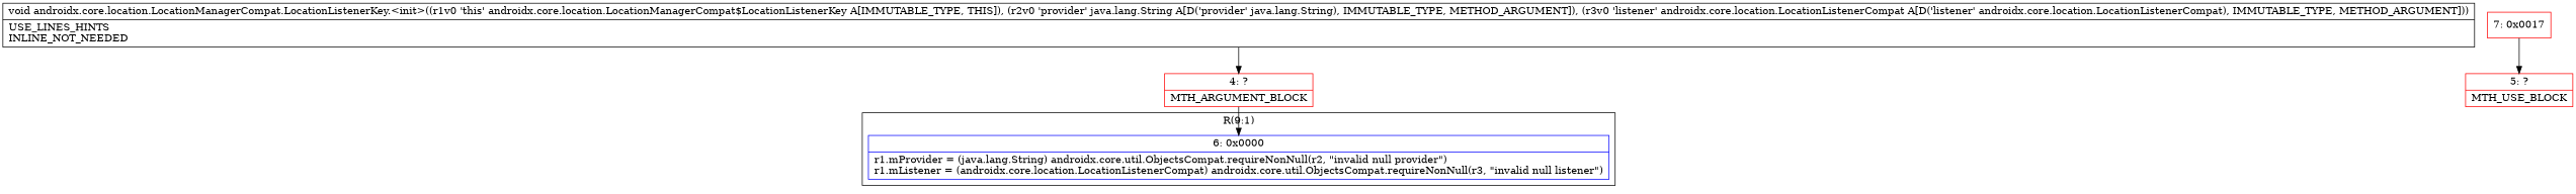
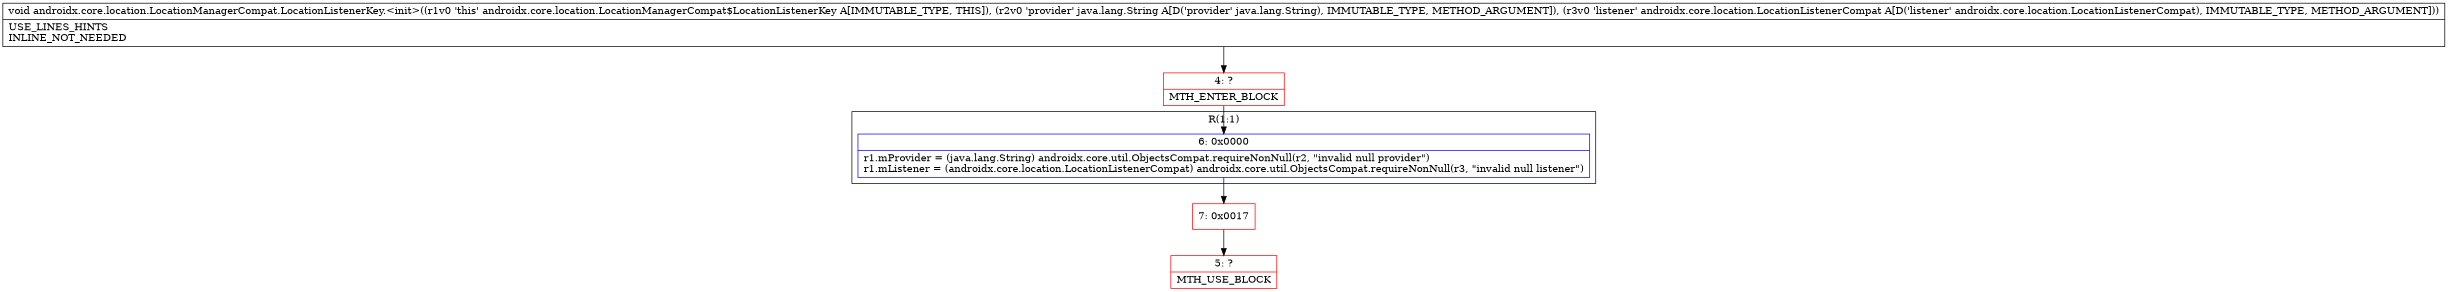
  digraph {
    node [color=red shape=record]
    n1 [color=blue label="{6\:\ 0x0000|r1.mProvider = (java.lang.String) androidx.core.util.ObjectsCompat.requireNonNull(r2, \"invalid null provider\")\lr1.mListener = (androidx.core.location.LocationListenerCompat) androidx.core.util.ObjectsCompat.requireNonNull(r3, \"invalid null listener\")\l}"]
    n2 [label="{7\:\ 0x0017}"]
    n3 [label="{5\:\ ?|MTH_USE_BLOCK\l}"]
-   n4 [label="{4\:\ ?|MTH_ARGUMENT_BLOCK\l}"]
+   n4 [label="{4\:\ ?|MTH_ENTER_BLOCK\l}"]
    n5 [label="{void androidx.core.location.LocationManagerCompat.LocationListenerKey.\<init\>((r1v0 'this' androidx.core.location.LocationManagerCompat$LocationListenerKey A[IMMUTABLE_TYPE, THIS]), (r2v0 'provider' java.lang.String A[D('provider' java.lang.String), IMMUTABLE_TYPE, METHOD_ARGUMENT]), (r3v0 'listener' androidx.core.location.LocationListenerCompat A[D('listener' androidx.core.location.LocationListenerCompat), IMMUTABLE_TYPE, METHOD_ARGUMENT]))  | USE_LINES_HINTS\lINLINE_NOT_NEEDED\l}" color=""]
    subgraph cluster_1 {
-     label="R(9:1)"
+     label="R(1:1)"
      n1
    }
+   n1 -> n2
    n2 -> n3
    n4 -> n1
    n5 -> n4
  }
